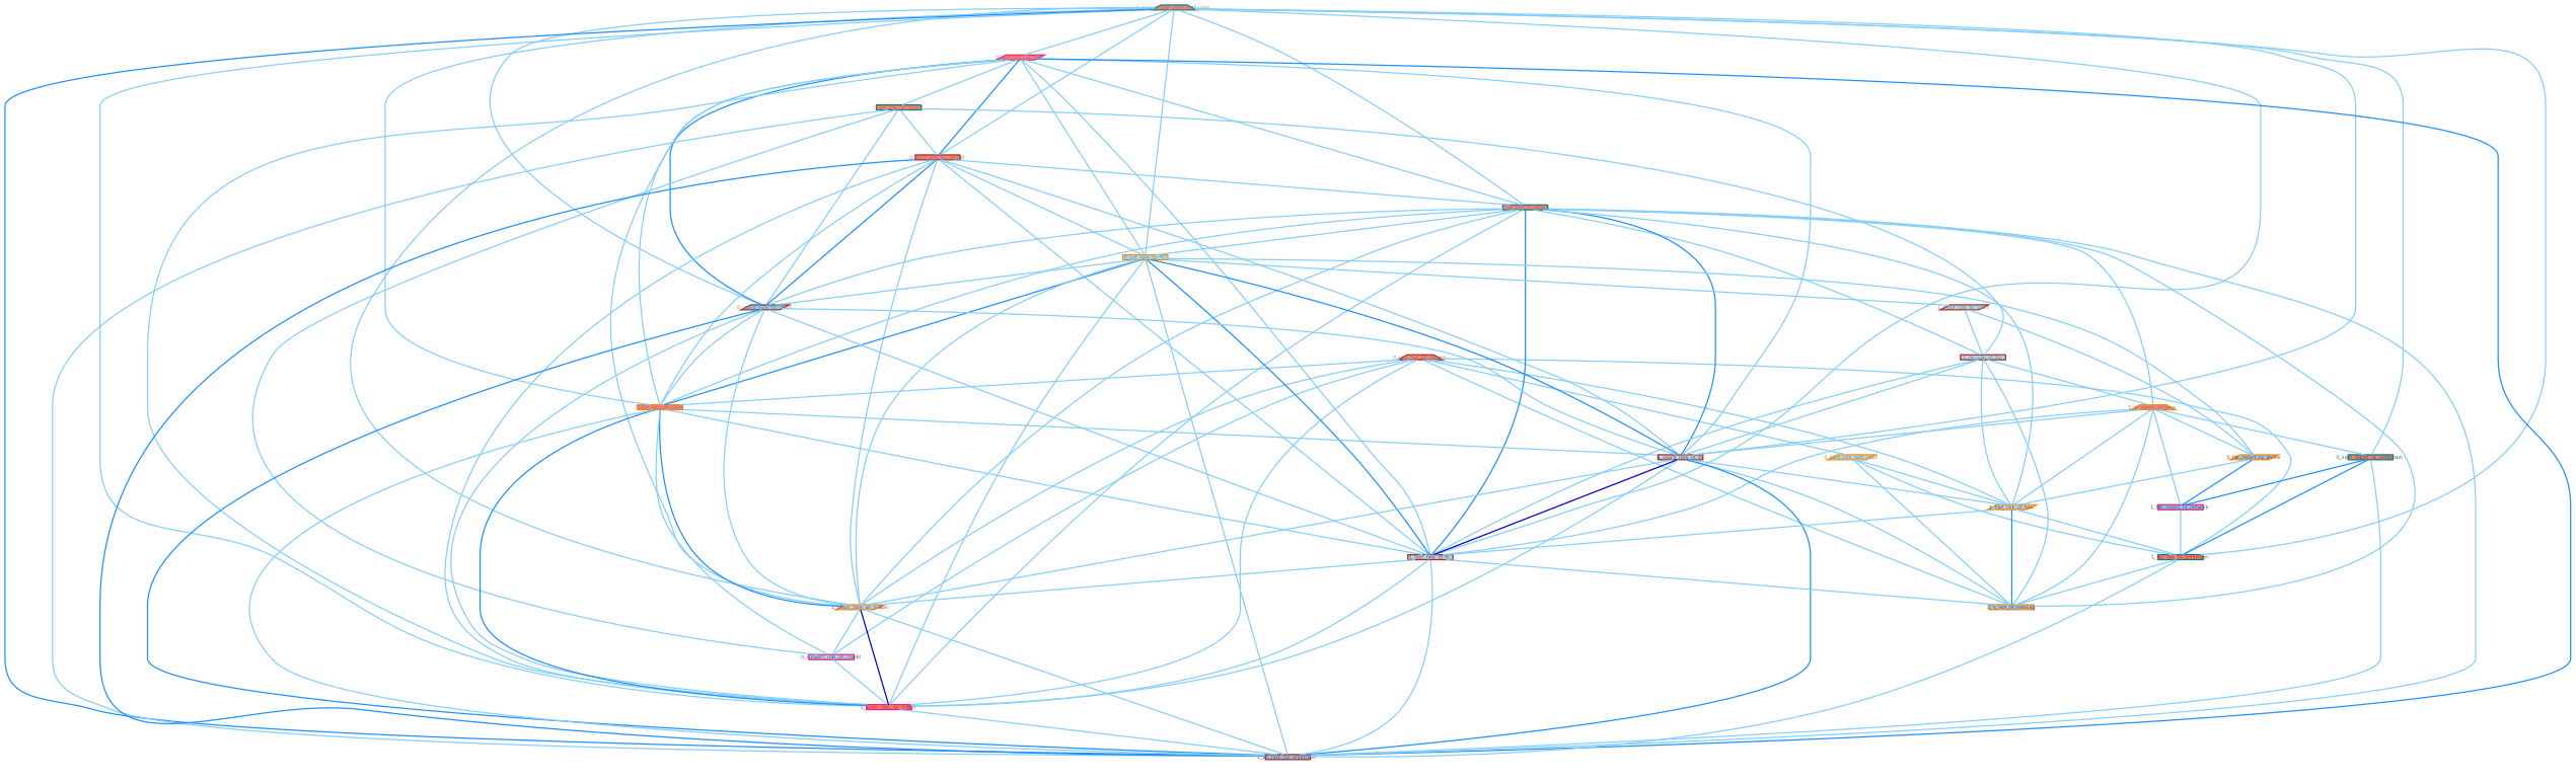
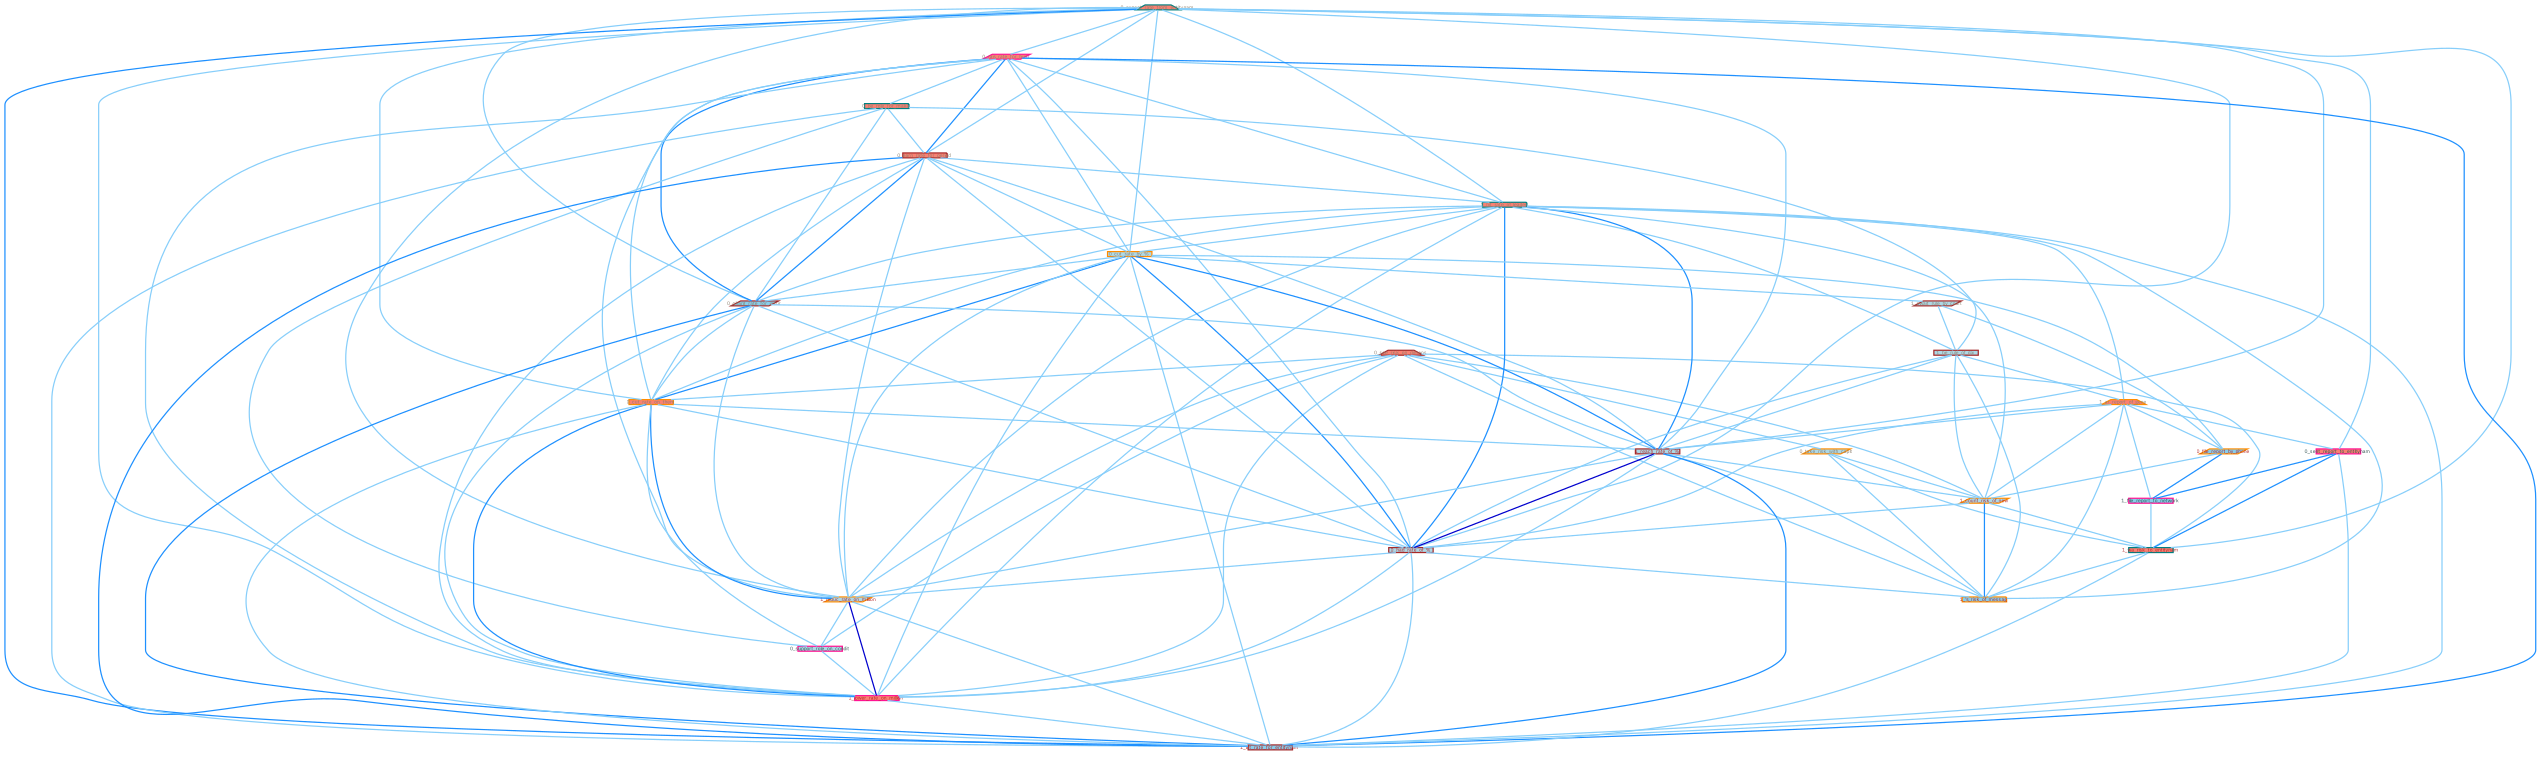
  graph {
    fontname="IBM Plex Sans"
    node [color=brown fillcolor=salmon fixedsize=true fontcolor="#8b7d6b" fontname="IBM Plex Sans" fontsize=4 shape=box style=filled]
    edge [color="#87cefa" fontname="IBM Plex Sans" w=1]
    "0_see_risk_on_dimens " [height=.06 shape=trapezium width=.5]
    "0_expect_rate_from_entitynam " [color=teal height=.06 shape=trapezium width=.5]
    "0_rais_rate_for_busi " [color=deeppink height=.06 shape=parallelogram width=.5]
    "0_be_role_for_make " [color=teal height=.06 shape=note width=.5]
    "0_earn_rate_for_period " [height=.06 shape=note width=.5]
    "1_hit_rate_of_leader " [color=teal height=.06 shape=note width=.5]
    "0_cut_rate_by_% " [color=darkorange fillcolor=lightblue height=.06 width=.5]
    "1_await_rule_by_court " [fillcolor=lightblue height=.06 shape=parallelogram width=.5]
    "0_charg_rate_for_insur " [fillcolor=skyblue height=.06 shape=parallelogram width=.5]
    "1_be_rule_of_dai " [fillcolor=lightblue height=.06 width=.5]
    "0_cut_rate_on_them " [color=darkorange height=.06 width=.5]
    "1_ar_report_of_gene " [color=darkorange height=.06 shape=trapezium width=.5]
    "0_take_risk_with_capit " [color=darkorange fillcolor=lightblue height=.06 shape=parallelogram width=.5]
    "1_reach_rate_of_% " [fillcolor=lightblue fontcolor="#b22222" height=.06 width=.5]
    "0_file_report_by_phone " [color=darkorange fillcolor=skyblue fontcolor="#b22222" height=.06 shape=parallelogram width=.5]
-   "1_count_risk_of_new " [color=darkorange fillcolor=lightblue fontcolor="#b22222" height=.06 shape=parallelogram width=.5 label="1_had_risk_of_new"]
-   "1_had_rate_of_% " [fillcolor=lightblue fontcolor="#b22222" height=.06 width=.5]
+   "1_count_risk_of_new " [color=darkorange fillcolor=lightblue fontcolor="#b22222" height=.06 shape=parallelogram width=.5]
+   "1_had_rate_of_% " [fillcolor=lightblue fontcolor="#b22222" height=.06 width=.5 label="0_had_rate_of_%"]
    "1_reduc_rate_on_million " [color=darkorange fillcolor=lightblue fontcolor="#b22222" height=.06 shape=parallelogram width=.5]
    "1_wa_risk_to_entitynam " [color=teal fontcolor="#b22222" height=.06 width=.5]
    "1_'s_risk_of_messag " [color=darkorange fillcolor=skyblue fontcolor="#b22222" height=.06 shape=note width=.5]
    "1_lower_rate_on_million " [color=deeppink fontcolor="#b22222" height=.06 width=.5]
    "1_lift_rate_for_entitynam " [fillcolor=skyblue fontcolor="#b22222" height=.06 width=.5]
    "0_support_role_on_condit " [color=deeppink fillcolor=lightblue fontcolor="#2f4f4f" height=.06 width=.5]
-   "0_sent_report_to_entitynam " [color=teal fontcolor="#2f4f4f" height=.06 width=.5]
+   "0_sent_report_to_entitynam " [color=deeppink fontcolor="#2f4f4f" height=.06 width=.5]
    "1_file_report_to_network " [color=deeppink fillcolor=skyblue fontcolor="#2f4f4f" height=.06 width=.5]
    subgraph sub_1 {
      "0_see_risk_on_dimens "
      "0_expect_rate_from_entitynam "
      "0_rais_rate_for_busi "
      "0_be_role_for_make "
      "0_earn_rate_for_period "
      "1_hit_rate_of_leader "
      "0_cut_rate_by_% "
      "1_await_rule_by_court "
      "0_charg_rate_for_insur "
      "1_be_rule_of_dai "
      "0_cut_rate_on_them "
      "1_ar_report_of_gene "
      "0_take_risk_with_capit "
    }
    subgraph sub_2 {
      "1_reach_rate_of_% "
      "0_file_report_by_phone "
      "1_count_risk_of_new "
      "1_had_rate_of_% "
      "1_reduc_rate_on_million "
      "1_wa_risk_to_entitynam "
      "1_'s_risk_of_messag "
      "1_lower_rate_on_million "
      "1_lift_rate_for_entitynam "
    }
    "0_see_risk_on_dimens " -- "0_cut_rate_on_them "
    "0_see_risk_on_dimens " -- "0_take_risk_with_capit "
    "0_see_risk_on_dimens " -- "1_count_risk_of_new "
    "0_see_risk_on_dimens " -- "1_reduc_rate_on_million "
    "0_see_risk_on_dimens " -- "1_wa_risk_to_entitynam "
    "0_see_risk_on_dimens " -- "1_'s_risk_of_messag "
    "0_see_risk_on_dimens " -- "1_lower_rate_on_million "
    "0_see_risk_on_dimens " -- "0_support_role_on_condit "
    "0_expect_rate_from_entitynam " -- "0_rais_rate_for_busi "
    "0_expect_rate_from_entitynam " -- "0_earn_rate_for_period "
    "0_expect_rate_from_entitynam " -- "1_hit_rate_of_leader "
    "0_expect_rate_from_entitynam " -- "0_cut_rate_by_% "
    "0_expect_rate_from_entitynam " -- "0_charg_rate_for_insur "
    "0_expect_rate_from_entitynam " -- "0_cut_rate_on_them "
    "0_expect_rate_from_entitynam " -- "1_reach_rate_of_% "
    "0_expect_rate_from_entitynam " -- "1_had_rate_of_% "
    "0_expect_rate_from_entitynam " -- "1_reduc_rate_on_million "
    "0_expect_rate_from_entitynam " -- "1_wa_risk_to_entitynam "
    "0_expect_rate_from_entitynam " -- "1_lower_rate_on_million "
    "0_expect_rate_from_entitynam " -- "1_lift_rate_for_entitynam " [color="#1e90ff" w=2]
    "0_expect_rate_from_entitynam " -- "0_sent_report_to_entitynam "
    "0_rais_rate_for_busi " -- "0_be_role_for_make "
    "0_rais_rate_for_busi " -- "0_earn_rate_for_period " [color="#1e90ff" w=2]
    "0_rais_rate_for_busi " -- "1_hit_rate_of_leader "
    "0_rais_rate_for_busi " -- "0_cut_rate_by_% "
    "0_rais_rate_for_busi " -- "0_charg_rate_for_insur " [color="#1e90ff" w=2]
    "0_rais_rate_for_busi " -- "0_cut_rate_on_them "
    "0_rais_rate_for_busi " -- "1_reach_rate_of_% "
    "0_rais_rate_for_busi " -- "1_had_rate_of_% "
    "0_rais_rate_for_busi " -- "1_reduc_rate_on_million "
    "0_rais_rate_for_busi " -- "1_lower_rate_on_million "
    "0_rais_rate_for_busi " -- "1_lift_rate_for_entitynam " [color="#1e90ff" w=2]
    "0_be_role_for_make " -- "0_earn_rate_for_period "
    "0_be_role_for_make " -- "0_charg_rate_for_insur "
    "0_be_role_for_make " -- "1_be_rule_of_dai "
    "0_be_role_for_make " -- "1_lift_rate_for_entitynam "
    "0_be_role_for_make " -- "0_support_role_on_condit "
    "0_earn_rate_for_period " -- "1_hit_rate_of_leader "
    "0_earn_rate_for_period " -- "0_cut_rate_by_% "
    "0_earn_rate_for_period " -- "0_charg_rate_for_insur " [color="#1e90ff" w=2]
    "0_earn_rate_for_period " -- "0_cut_rate_on_them "
    "0_earn_rate_for_period " -- "1_reach_rate_of_% "
    "0_earn_rate_for_period " -- "1_had_rate_of_% "
    "0_earn_rate_for_period " -- "1_reduc_rate_on_million "
    "0_earn_rate_for_period " -- "1_lower_rate_on_million "
    "0_earn_rate_for_period " -- "1_lift_rate_for_entitynam " [color="#1e90ff" w=2]
    "1_hit_rate_of_leader " -- "0_cut_rate_by_% "
    "1_hit_rate_of_leader " -- "0_charg_rate_for_insur "
    "1_hit_rate_of_leader " -- "1_be_rule_of_dai "
    "1_hit_rate_of_leader " -- "0_cut_rate_on_them "
    "1_hit_rate_of_leader " -- "1_ar_report_of_gene "
    "1_hit_rate_of_leader " -- "1_reach_rate_of_% " [color="#1e90ff" w=2]
    "1_hit_rate_of_leader " -- "1_count_risk_of_new "
    "1_hit_rate_of_leader " -- "1_had_rate_of_% " [color="#1e90ff" w=2]
    "1_hit_rate_of_leader " -- "1_reduc_rate_on_million "
    "1_hit_rate_of_leader " -- "1_'s_risk_of_messag "
    "1_hit_rate_of_leader " -- "1_lower_rate_on_million "
    "1_hit_rate_of_leader " -- "1_lift_rate_for_entitynam "
    "0_cut_rate_by_% " -- "1_await_rule_by_court "
    "0_cut_rate_by_% " -- "0_charg_rate_for_insur "
    "0_cut_rate_by_% " -- "0_cut_rate_on_them " [color="#1e90ff" w=2]
    "0_cut_rate_by_% " -- "1_reach_rate_of_% " [color="#1e90ff" w=2]
    "0_cut_rate_by_% " -- "0_file_report_by_phone "
    "0_cut_rate_by_% " -- "1_had_rate_of_% " [color="#1e90ff" w=2]
    "0_cut_rate_by_% " -- "1_reduc_rate_on_million "
    "0_cut_rate_by_% " -- "1_lower_rate_on_million "
    "0_cut_rate_by_% " -- "1_lift_rate_for_entitynam "
    "1_await_rule_by_court " -- "1_be_rule_of_dai "
    "1_await_rule_by_court " -- "0_file_report_by_phone "
    "0_charg_rate_for_insur " -- "0_cut_rate_on_them "
    "0_charg_rate_for_insur " -- "1_reach_rate_of_% "
    "0_charg_rate_for_insur " -- "1_had_rate_of_% "
    "0_charg_rate_for_insur " -- "1_reduc_rate_on_million "
    "0_charg_rate_for_insur " -- "1_lower_rate_on_million "
    "0_charg_rate_for_insur " -- "1_lift_rate_for_entitynam " [color="#1e90ff" w=2]
    "1_be_rule_of_dai " -- "1_ar_report_of_gene "
    "1_be_rule_of_dai " -- "1_reach_rate_of_% "
    "1_be_rule_of_dai " -- "1_count_risk_of_new "
    "1_be_rule_of_dai " -- "1_had_rate_of_% "
    "1_be_rule_of_dai " -- "1_'s_risk_of_messag "
    "0_cut_rate_on_them " -- "1_reach_rate_of_% "
    "0_cut_rate_on_them " -- "1_had_rate_of_% "
    "0_cut_rate_on_them " -- "1_reduc_rate_on_million " [color="#1e90ff" w=2]
    "0_cut_rate_on_them " -- "1_lower_rate_on_million " [color="#1e90ff" w=2]
    "0_cut_rate_on_them " -- "1_lift_rate_for_entitynam "
    "0_cut_rate_on_them " -- "0_support_role_on_condit "
    "1_ar_report_of_gene " -- "1_reach_rate_of_% "
    "1_ar_report_of_gene " -- "0_file_report_by_phone "
    "1_ar_report_of_gene " -- "1_count_risk_of_new "
    "1_ar_report_of_gene " -- "1_had_rate_of_% "
    "1_ar_report_of_gene " -- "1_'s_risk_of_messag "
    "1_ar_report_of_gene " -- "0_sent_report_to_entitynam "
    "1_ar_report_of_gene " -- "1_file_report_to_network "
    "0_take_risk_with_capit " -- "1_count_risk_of_new "
    "0_take_risk_with_capit " -- "1_wa_risk_to_entitynam "
    "0_take_risk_with_capit " -- "1_'s_risk_of_messag "
    "1_reach_rate_of_% " -- "1_count_risk_of_new "
    "1_reach_rate_of_% " -- "1_had_rate_of_% " [color="#0000cd" w=3]
    "1_reach_rate_of_% " -- "1_reduc_rate_on_million "
    "1_reach_rate_of_% " -- "1_'s_risk_of_messag "
    "1_reach_rate_of_% " -- "1_lower_rate_on_million "
    "1_reach_rate_of_% " -- "1_lift_rate_for_entitynam " [color="#1e90ff"]
    "0_file_report_by_phone " -- "1_count_risk_of_new "
    "0_file_report_by_phone " -- "1_file_report_to_network " [color="#1e90ff" w=2]
    "1_count_risk_of_new " -- "1_had_rate_of_% "
    "1_count_risk_of_new " -- "1_wa_risk_to_entitynam "
    "1_count_risk_of_new " -- "1_'s_risk_of_messag " [color="#1e90ff" w=2]
    "1_had_rate_of_% " -- "1_reduc_rate_on_million "
    "1_had_rate_of_% " -- "1_'s_risk_of_messag "
    "1_had_rate_of_% " -- "1_lower_rate_on_million "
    "1_had_rate_of_% " -- "1_lift_rate_for_entitynam "
    "1_reduc_rate_on_million " -- "1_lower_rate_on_million " [color="#0000cd" w=3]
    "1_reduc_rate_on_million " -- "1_lift_rate_for_entitynam "
    "1_reduc_rate_on_million " -- "0_support_role_on_condit "
    "1_wa_risk_to_entitynam " -- "1_'s_risk_of_messag "
    "1_wa_risk_to_entitynam " -- "1_lift_rate_for_entitynam "
    "1_lower_rate_on_million " -- "1_lift_rate_for_entitynam "
    "0_support_role_on_condit " -- "1_lower_rate_on_million "
    "0_sent_report_to_entitynam " -- "1_wa_risk_to_entitynam " [color="#1e90ff" w=2]
    "0_sent_report_to_entitynam " -- "1_lift_rate_for_entitynam "
    "0_sent_report_to_entitynam " -- "1_file_report_to_network " [color="#1e90ff" w=2]
    "1_file_report_to_network " -- "1_wa_risk_to_entitynam "
  }
